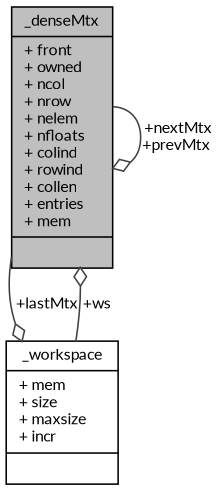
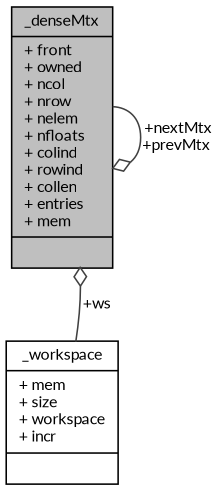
  digraph {
    fontname=Lato
    node [color=black fontname=Lato fontsize=10 shape=record style=filled]
    edge [arrowhead=odiamond color=grey25 fontname=Lato fontsize=10 labelfontname=Helvetica labelfontsize=10 style=solid]
    n1 [fillcolor=grey75 fontcolor=black height=0.2 label="{_denseMtx\n|+ front\l+ owned\l+ ncol\l+ nrow\l+ nelem\l+ nfloats\l+ colind\l+ rowind\l+ collen\l+ entries\l+ mem\l|}" width=0.4]
-   n2 [fillcolor=white height=0.2 label="{_workspace\n|+ mem\l+ size\l+ maxsize\l+ incr\l|}" width=0.4]
+   n2 [fillcolor=white height=0.2 label="{_workspace\n|+ mem\l+ size\l+ workspace\l+ incr\l|}" width=0.4]
    n1 -> n1 [label=" +nextMtx\n+prevMtx"]
-   n1 -> n2 [label=" +lastMtx"]
    n2 -> n1 [label=" +ws"]
  }
